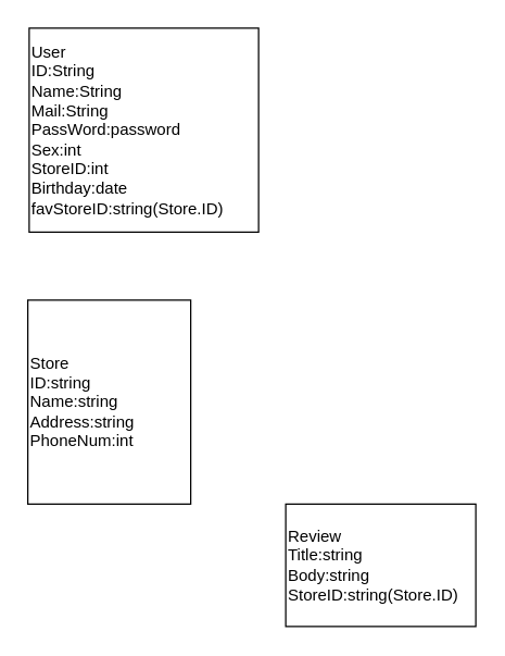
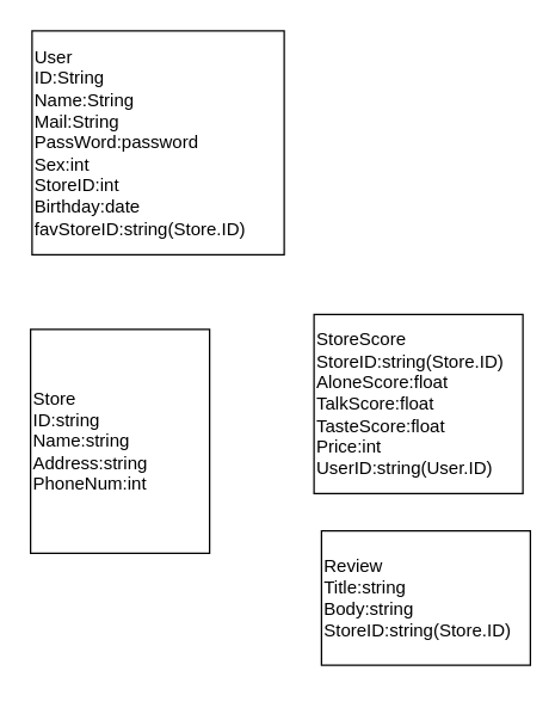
  <mxCell id="0" />
  <mxCell id="1" parent="0" />
  <mxCell id="2" value="User&lt;br&gt;ID:String&lt;br&gt;Name:String&lt;br&gt;Mail:String&lt;br&gt;PassWord:password&lt;br&gt;Sex:int&lt;br&gt;StoreID:int&lt;br&gt;Birthday:date&lt;br&gt;favStoreID:string(Store.ID)" style="rounded=0;whiteSpace=wrap;html=1;align=left;" vertex="1" parent="1"><mxGeometry x="21" y="20" width="169" height="150" as="geometry" /></mxCell>
  <mxCell id="3" value="Store&lt;br&gt;ID:string&lt;br&gt;Name:string&lt;br&gt;Address:string&lt;br&gt;PhoneNum:int&lt;br&gt;" style="rounded=0;whiteSpace=wrap;html=1;align=left;" vertex="1" parent="1"><mxGeometry x="20" y="220" width="120" height="150" as="geometry" /></mxCell>
- <mxCell id="4" value="Review&lt;br&gt;Title:string&lt;br&gt;Body:string&lt;br&gt;StoreID:string(Store.ID)" style="rounded=0;whiteSpace=wrap;html=1;align=left;" vertex="1" parent="1"><mxGeometry x="210" y="370" width="140" height="90" as="geometry" /></mxCell>
+ <mxCell id="4" value="Review&lt;br&gt;Title:string&lt;br&gt;Body:string&lt;br&gt;StoreID:string(Store.ID)" style="rounded=0;whiteSpace=wrap;html=1;align=left;" vertex="1" parent="1"><mxGeometry x="215" y="355" width="140" height="90" as="geometry" /></mxCell>
+ <mxCell id="5" value="StoreScore&lt;br&gt;StoreID:string(Store.ID)&lt;br&gt;AloneScore:float&lt;br&gt;TalkScore:float&lt;br&gt;TasteScore:float&lt;br&gt;Price:int&lt;br&gt;UserID:string(User.ID)" style="rounded=0;whiteSpace=wrap;html=1;align=left;" vertex="1" parent="1"><mxGeometry x="210" y="210" width="140" height="120" as="geometry" /></mxCell>
